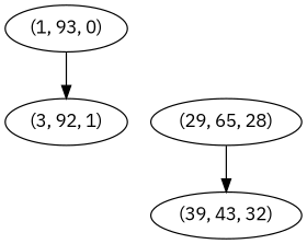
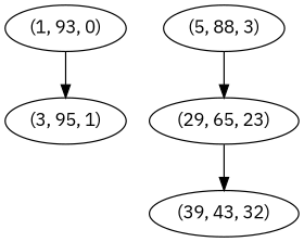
  digraph {
    fontname="IBM Plex Sans"
    node [fontname="IBM Plex Sans"]
    edge [fontname="IBM Plex Sans"]
    "(1, 93, 0)"
-   "(3, 92, 1)"
-   "(29, 65, 23)" [label="(29, 65, 28)"]
+   "(3, 92, 1)" [label="(3, 95, 1)"]
+   "(5, 88, 3)"
+   "(29, 65, 23)"
    "(39, 43, 32)"
    "(1, 93, 0)" -> "(3, 92, 1)"
+   "(5, 88, 3)" -> "(29, 65, 23)"
    "(29, 65, 23)" -> "(39, 43, 32)"
  }
